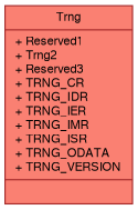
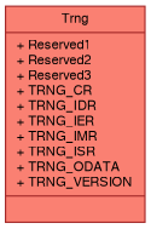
  digraph {
-   n1 [color=brown fillcolor=salmon fontcolor=black fontname=FreeSans fontsize=10 height=0.2 label="{Trng\n|+ Reserved1\l+ Trng2\l+ Reserved3\l+ TRNG_CR\l+ TRNG_IDR\l+ TRNG_IER\l+ TRNG_IMR\l+ TRNG_ISR\l+ TRNG_ODATA\l+ TRNG_VERSION\l|}" shape=record style=filled width=0.4]
+   n1 [color=brown fillcolor=salmon fontcolor=black fontname=FreeSans fontsize=10 height=0.2 label="{Trng\n|+ Reserved1\l+ Reserved2\l+ Reserved3\l+ TRNG_CR\l+ TRNG_IDR\l+ TRNG_IER\l+ TRNG_IMR\l+ TRNG_ISR\l+ TRNG_ODATA\l+ TRNG_VERSION\l|}" shape=record style=filled width=0.4]
  }
